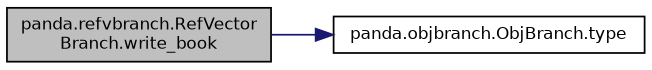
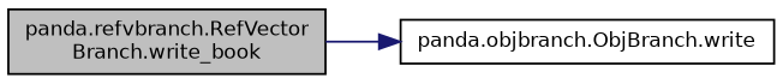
  digraph {
    rankdir=LR
    node [color=black fontname=Helvetica fontsize=10 shape=record style=filled]
    n1 [fillcolor=grey75 fontcolor=black height=0.2 label="panda.refvbranch.RefVector\lBranch.write_book" width=0.4]
-   n2 [fillcolor=white height=0.2 label="panda.objbranch.ObjBranch.type" width=0.4]
+   n2 [fillcolor=white height=0.2 label="panda.objbranch.ObjBranch.write" width=0.4]
    n1 -> n2 [color=midnightblue fontname=Helvetica fontsize=10 labelfontname=Helvetica labelfontsize=10 style=solid]
  }
